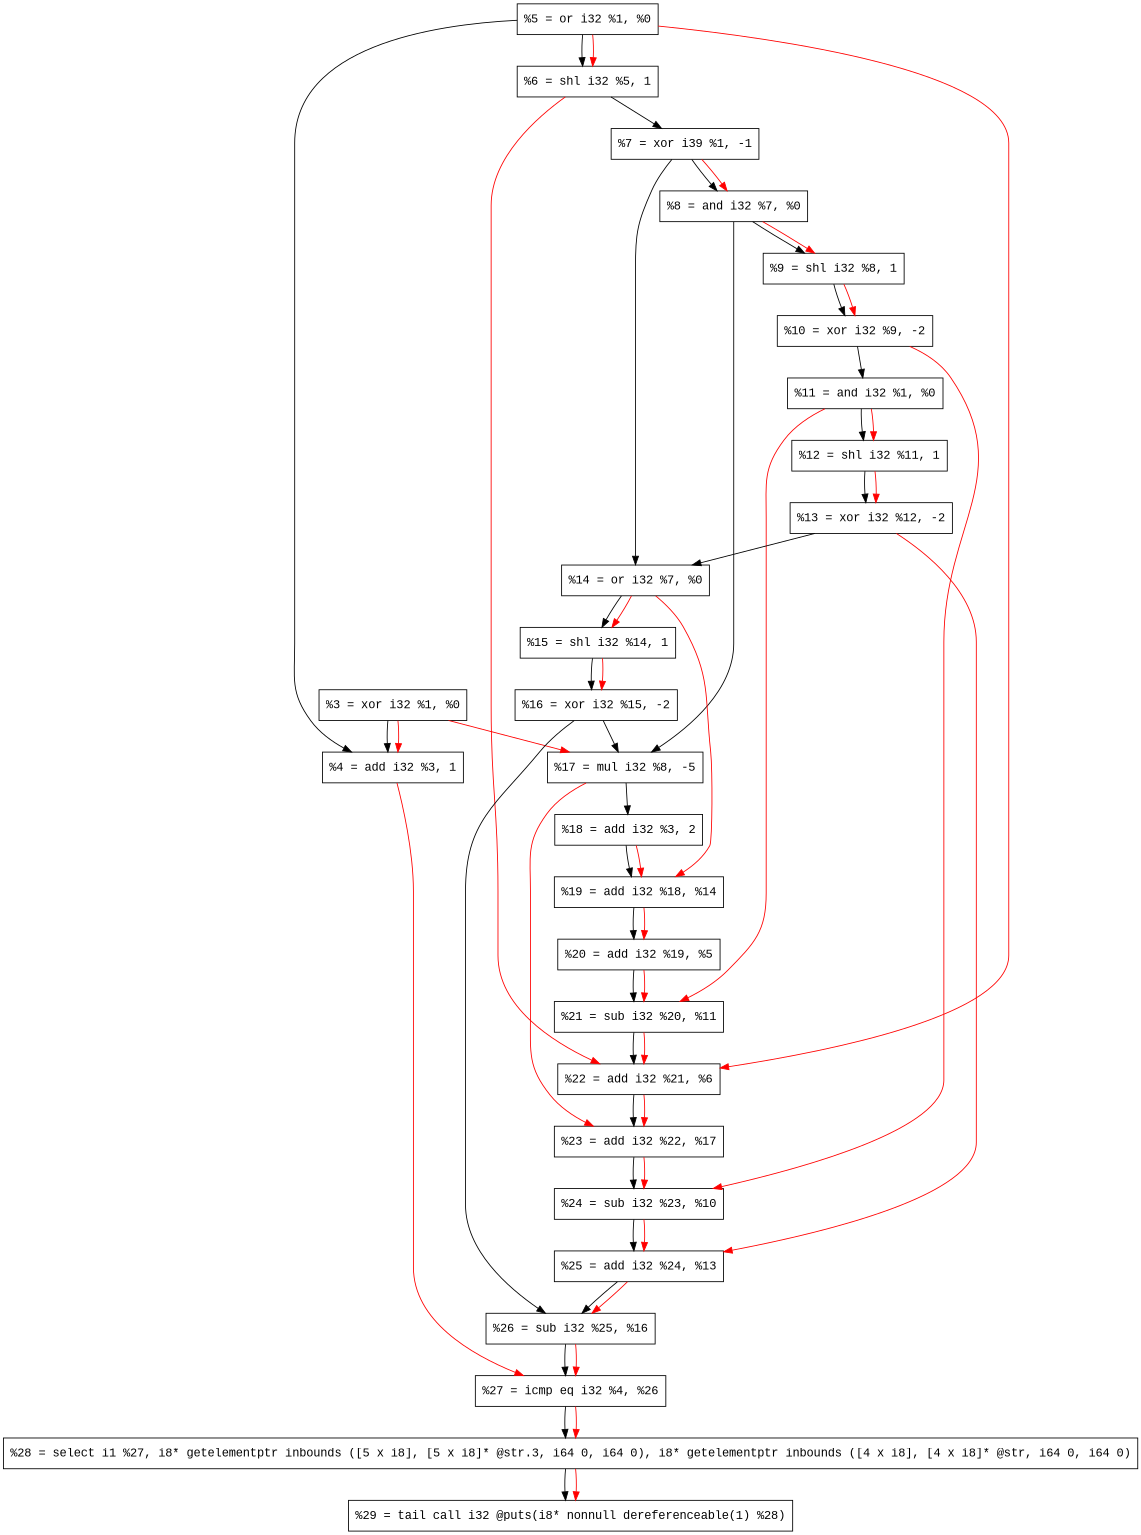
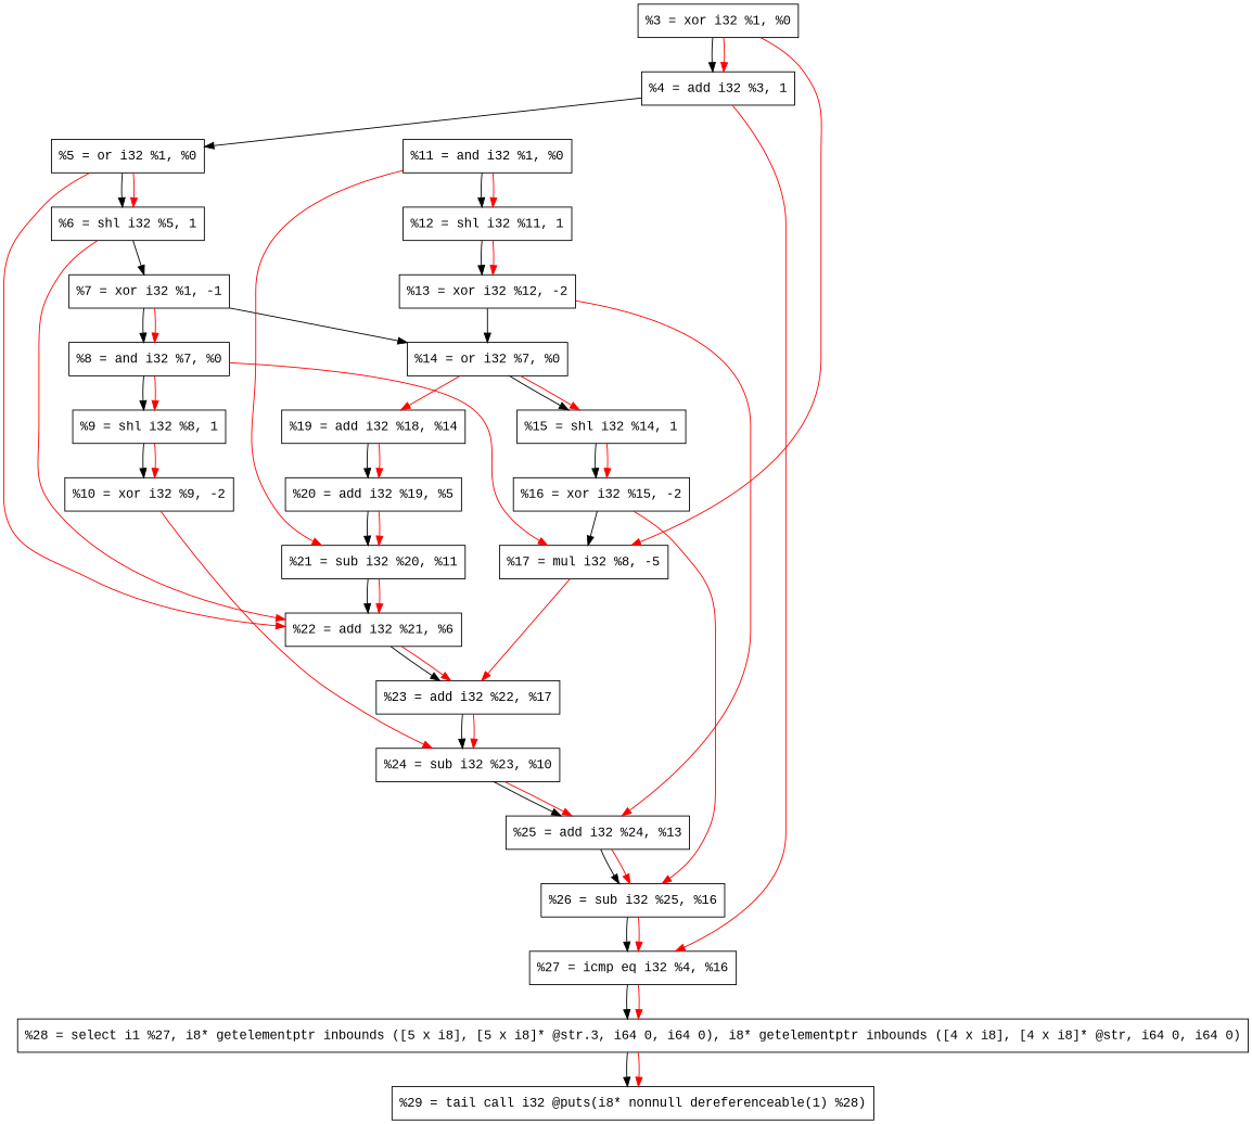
  digraph {
    fontname="Liberation Mono"
    node [fontname="Liberation Mono" shape=record]
    edge [fontname="Liberation Mono" color=red]
    n1 [label="  %3 = xor i32 %1, %0"]
    n2 [label="  %4 = add i32 %3, 1"]
    n3 [label="  %17 = mul i32 %8, -5"]
    n4 [label="  %5 = or i32 %1, %0"]
-   n5 [label="  %27 = icmp eq i32 %4, %26"]
-   n6 [label="  %18 = add i32 %3, 2"]
+   n5 [label="%27 = icmp eq i32 %4, %16"]
    n7 [label="  %19 = add i32 %18, %14"]
    n8 [label="  %6 = shl i32 %5, 1"]
    n9 [label="  %22 = add i32 %21, %6"]
    n10 [label="  %28 = select i1 %27, i8* getelementptr inbounds ([5 x i8], [5 x i8]* @str.3, i64 0, i64 0), i8* getelementptr inbounds ([4 x i8], [4 x i8]* @str, i64 0, i64 0)"]
-   n11 [label="%7 = xor i39 %1, -1"]
+   n11 [label="  %7 = xor i32 %1, -1"]
    n12 [label="  %20 = add i32 %19, %5"]
    n13 [label="  %21 = sub i32 %20, %11"]
    n14 [label="  %8 = and i32 %7, %0"]
    n15 [label="  %14 = or i32 %7, %0"]
    n16 [label="  %23 = add i32 %22, %17"]
    n17 [label="  %9 = shl i32 %8, 1"]
    n18 [label="  %15 = shl i32 %14, 1"]
    n19 [label="  %10 = xor i32 %9, -2"]
    n20 [label="  %11 = and i32 %1, %0"]
    n21 [label="  %24 = sub i32 %23, %10"]
    n22 [label="  %12 = shl i32 %11, 1"]
    n23 [label="  %25 = add i32 %24, %13"]
    n24 [label="  %13 = xor i32 %12, -2"]
    n25 [label="  %26 = sub i32 %25, %16"]
    n26 [label="  %16 = xor i32 %15, -2"]
    n27 [label="  %29 = tail call i32 @puts(i8* nonnull dereferenceable(1) %28)"]
    n1 -> n2 [color=""]
    n1 -> n2
    n1 -> n3
-   n4 -> n2 [color=""]
+   n2 -> n4 [color=""]
    n2 -> n5
-   n3 -> n6 [color=""]
    n3 -> n16
    n4 -> n8 [color=""]
    n4 -> n8
    n4 -> n9
    n5 -> n10 [color=""]
    n5 -> n10
-   n6 -> n7 [color=""]
-   n6 -> n7
    n7 -> n12 [color=""]
    n7 -> n12
    n8 -> n9
    n8 -> n11 [color=""]
    n9 -> n16 [color=""]
    n9 -> n16
    n10 -> n27 [color=""]
    n10 -> n27
    n11 -> n14 [color=""]
    n11 -> n14
    n11 -> n15 [color=black]
    n12 -> n13 [color=""]
    n12 -> n13
    n13 -> n9 [color=""]
    n13 -> n9
-   n14 -> n3 [color=black]
+   n14 -> n3
    n14 -> n17 [color=""]
    n14 -> n17
    n15 -> n7
    n15 -> n18 [color=""]
    n15 -> n18
    n16 -> n21 [color=""]
    n16 -> n21
    n17 -> n19 [color=""]
    n17 -> n19
    n18 -> n26 [color=""]
    n18 -> n26
-   n19 -> n20 [color=""]
    n19 -> n21
    n20 -> n13
    n20 -> n22 [color=""]
    n20 -> n22
    n21 -> n23 [color=""]
    n21 -> n23
    n22 -> n24 [color=""]
    n22 -> n24
    n23 -> n25 [color=""]
    n23 -> n25
    n24 -> n15 [color=""]
    n24 -> n23
    n25 -> n5 [color=""]
    n25 -> n5
    n26 -> n3 [color=""]
-   n26 -> n25 [color=black]
+   n26 -> n25
  }
